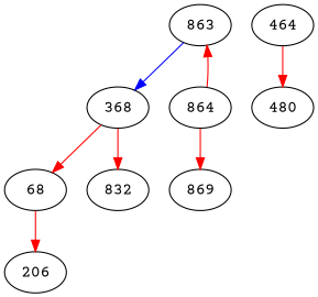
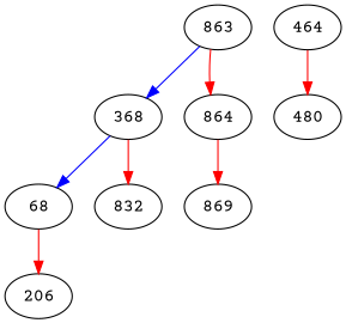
  digraph {
    fontname="Courier Prime"
    node [fontname="Courier Prime"]
    edge [color=red fontname="Courier Prime"]
    863
    368
    864
    68
    832
    869
    206
    464
    480
    863 -> 368 [color=blue]
-   864 -> 863
-   368 -> 68
+   863 -> 864
+   368 -> 68 [color=blue]
    368 -> 832
    864 -> 869
    68 -> 206
    464 -> 480
  }
